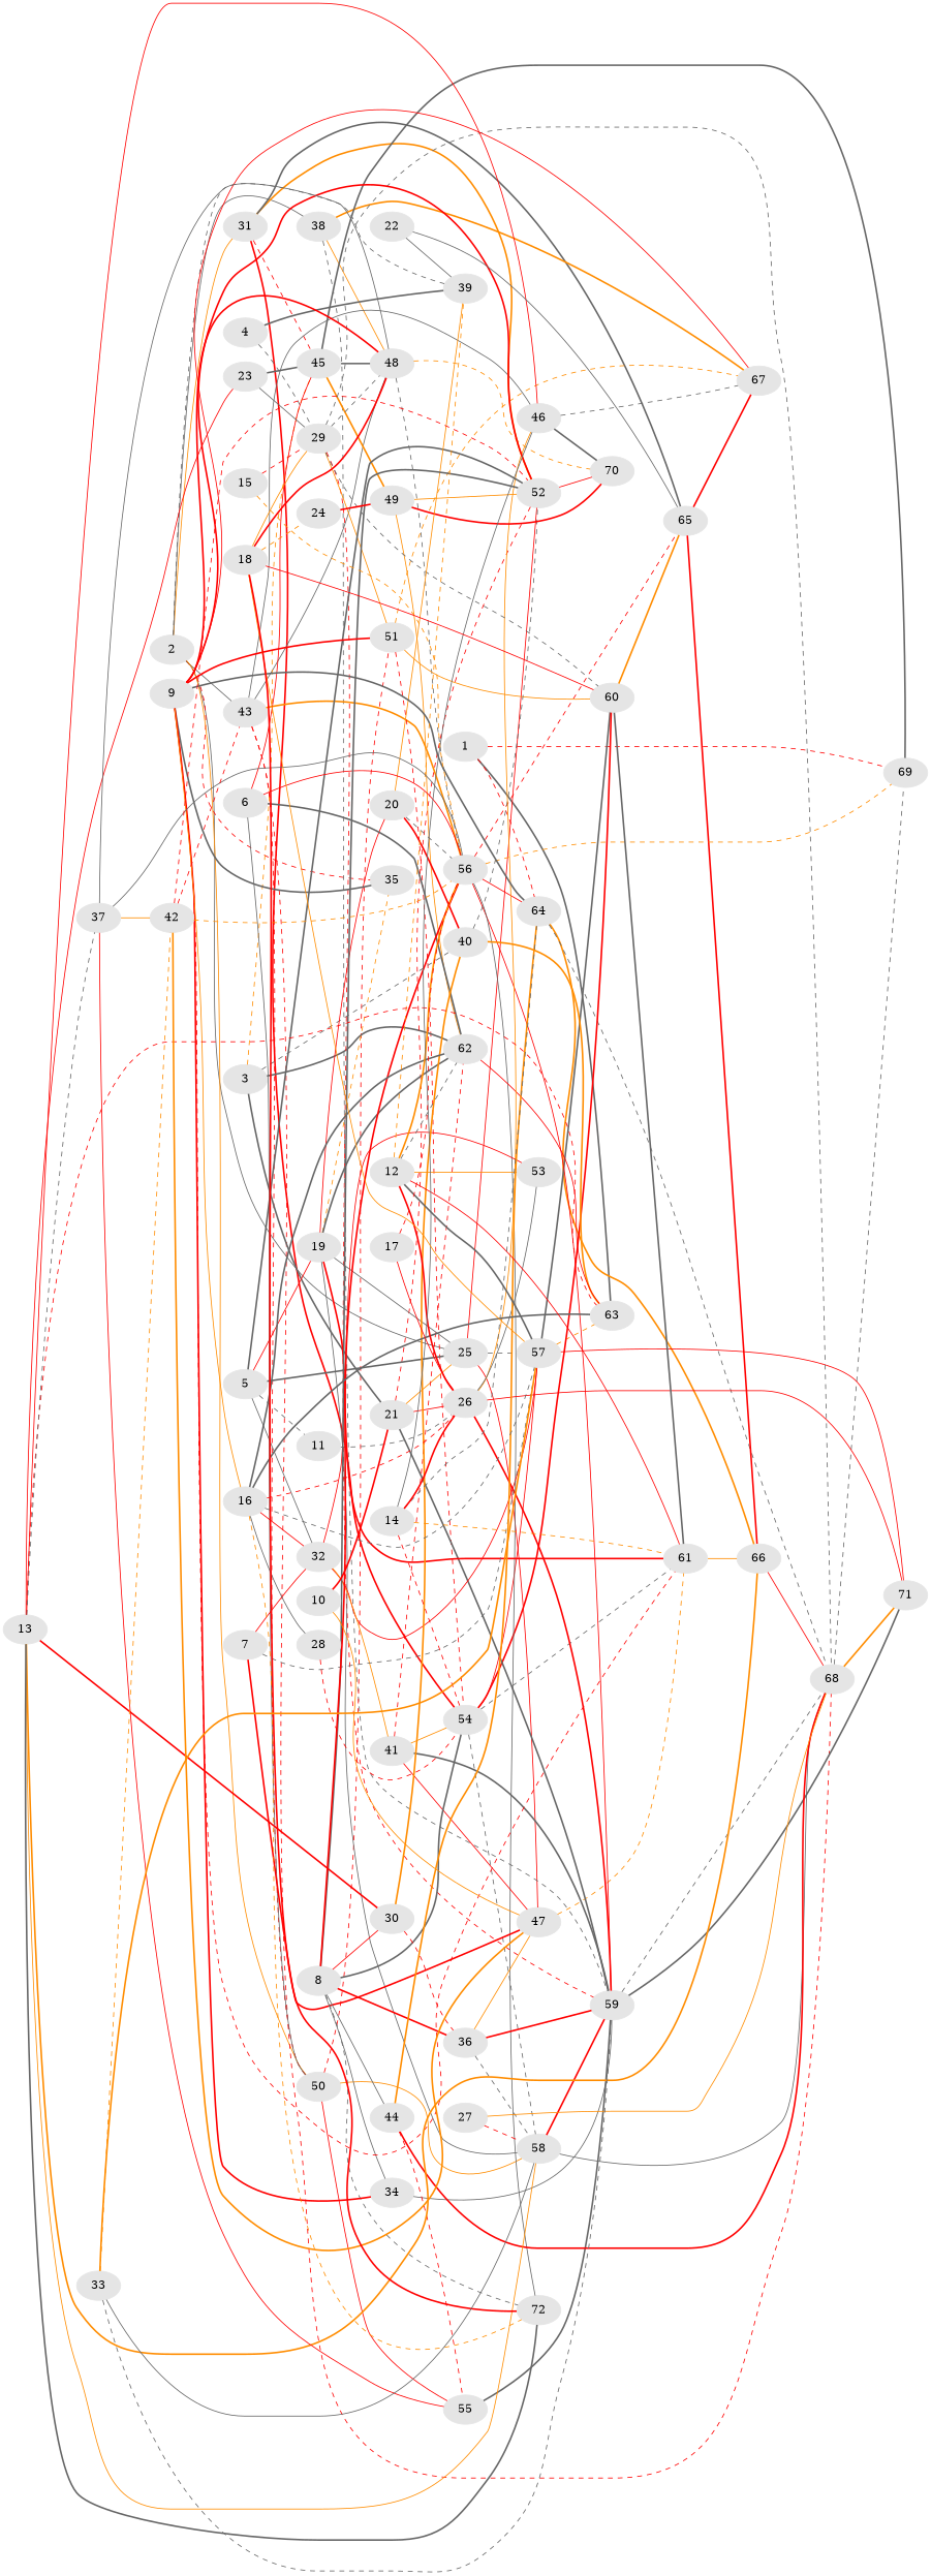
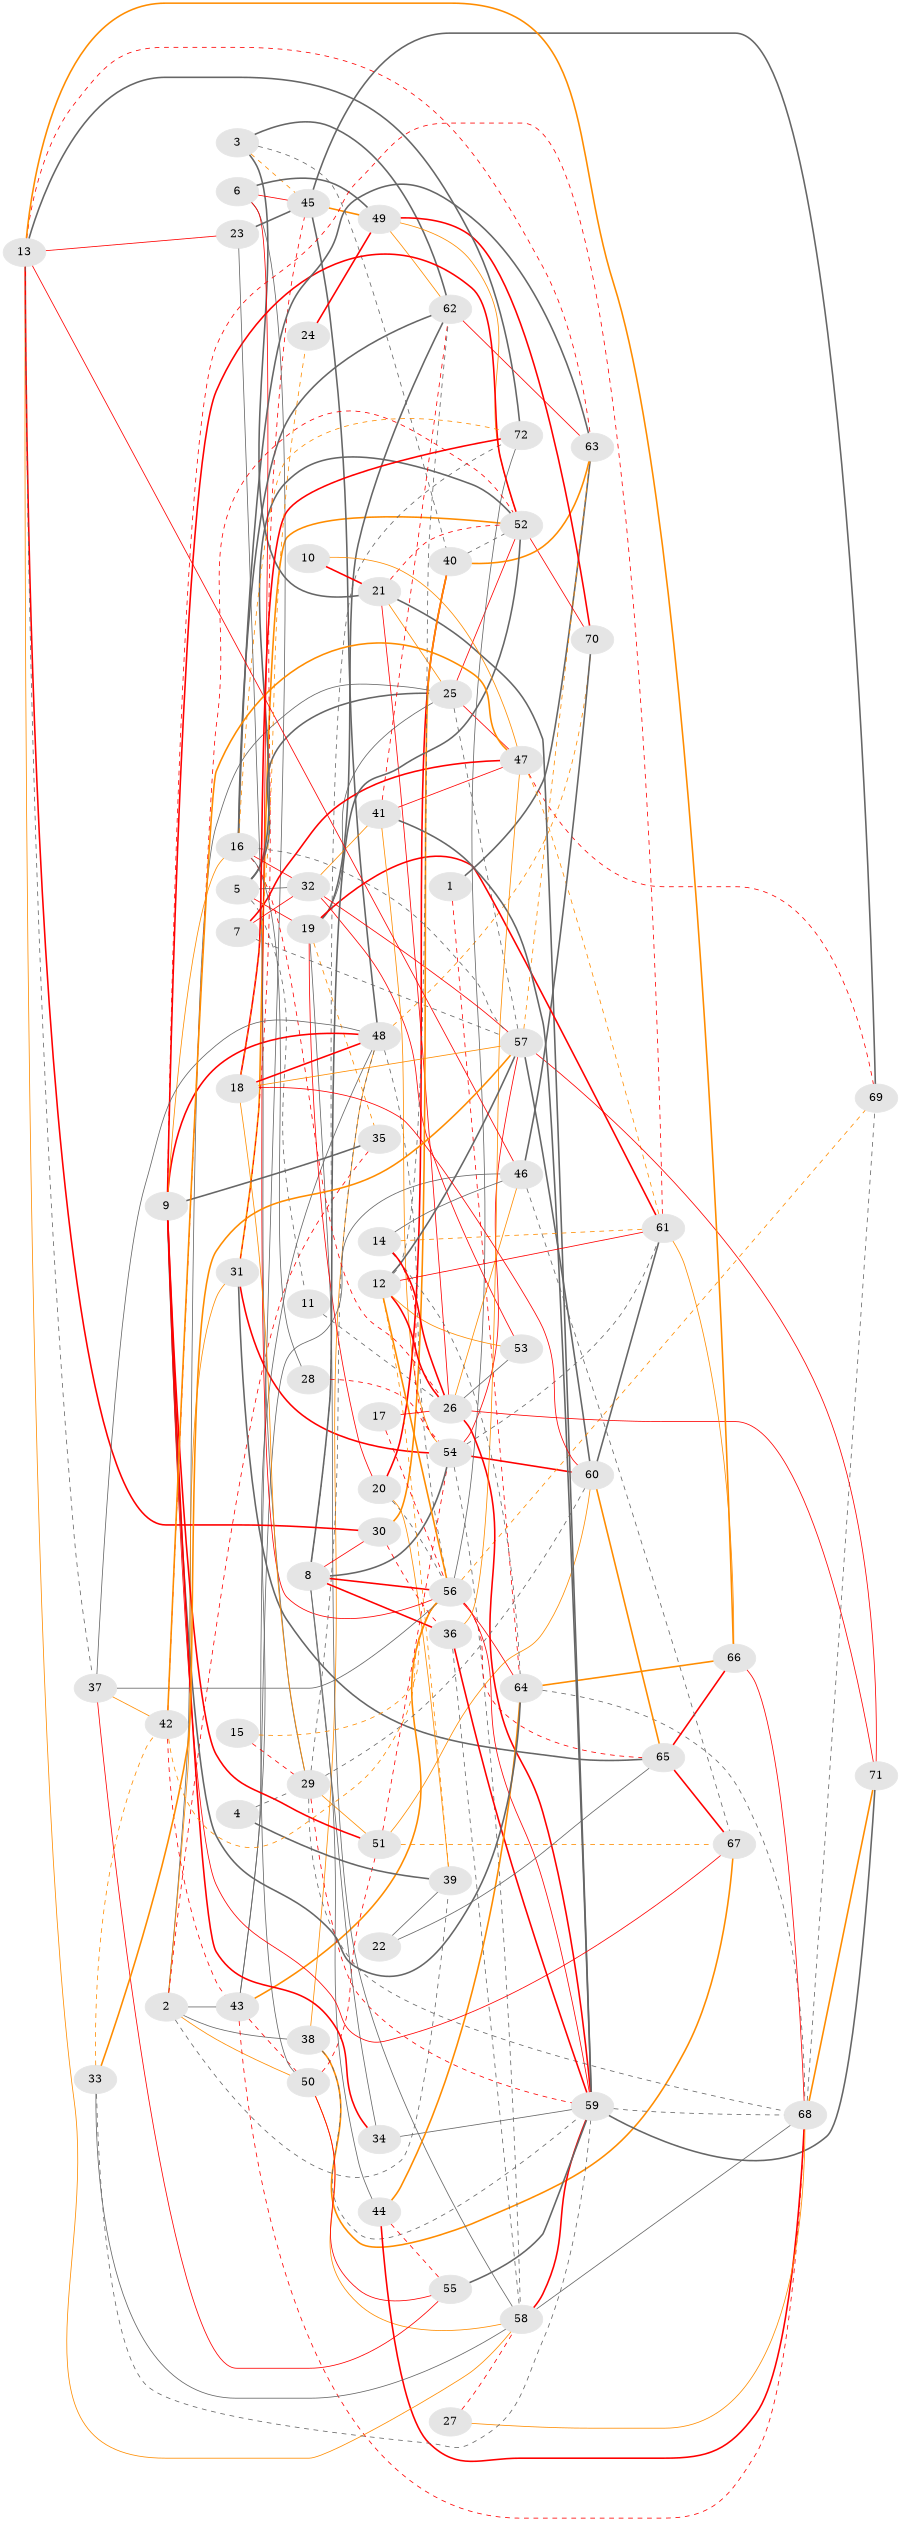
  graph {
    rankdir=LR
    node [color=gray90 style=filled]
    edge [color=red style=solid weight=1.0]
    1
    63
    64
    66
    68
    2
    25
    31
    35
    38
    39
    43
    50
    52
    47
    57
    45
    54
    65
    48
    67
    59
    56
    46
    51
    58
    55
    3
    21
    40
    62
    26
    49
    69
    4
    29
    60
    5
    11
    19
    32
    61
    20
    53
    41
    70
    6
    72
    7
    71
    8
    30
    34
    36
    44
    9
    16
    28
    10
    12
    13
    23
    37
    42
    14
    15
    17
    18
    24
    22
    27
    33
    1 -- 63 [color=gray40 style=bold]
    1 -- 64 [style=dashed]
    64 -- 66 [color=darkorange style=bold]
    64 -- 68 [color=gray40 style=dashed]
    66 -- 68
    68 -- 69 [color=gray40 style=dashed]
    68 -- 71 [color=darkorange style=bold]
    2 -- 25 [color=gray40]
    2 -- 31 [color=darkorange]
    2 -- 35 [style=dashed]
    2 -- 38 [color=gray40]
    2 -- 39 [color=gray40 style=dashed]
    2 -- 43 [color=gray40]
    2 -- 50 [color=darkorange]
    25 -- 52 [weight=2.0]
    25 -- 47
    25 -- 57 [color=gray40 style=dashed]
    31 -- 52 [color=darkorange style=bold]
    31 -- 45 [style=dashed]
    31 -- 54 [style=bold]
    31 -- 65 [color=gray40 style=bold]
    38 -- 48 [color=darkorange]
    38 -- 67 [color=darkorange style=bold]
    38 -- 59 [color=gray40 style=dashed]
    43 -- 68 [style=dashed]
    43 -- 50 [style=dashed]
    43 -- 48 [color=gray40]
    43 -- 56 [color=darkorange style=bold]
    43 -- 46 [color=gray40]
    50 -- 51 [style=dashed]
    50 -- 58 [color=darkorange]
    50 -- 55
    52 -- 70
-   1 -- 69 [style=dashed]
+   47 -- 69 [style=dashed]
    47 -- 61 [color=darkorange style=dashed]
    57 -- 63 [color=darkorange style=dashed]
    57 -- 60 [color=gray40 style=bold]
    57 -- 71
    45 -- 48 [color=gray40 style=bold]
    45 -- 49 [color=darkorange style=bold]
    45 -- 69 [color=gray40 style=bold]
    54 -- 57
    54 -- 58 [color=gray40 style=dashed weight=2.0]
    54 -- 60 [style=bold]
    54 -- 61 [color=gray40 style=dashed]
    65 -- 66 [style=bold]
    65 -- 67 [style=bold]
    48 -- 56 [color=gray40 style=dashed]
    48 -- 70 [color=darkorange style=dashed]
    59 -- 68 [color=gray40 style=dashed]
    59 -- 71 [color=gray40 style=bold]
    56 -- 64
    56 -- 65 [style=dashed]
    56 -- 59
    56 -- 69 [color=darkorange style=dashed]
    56 -- 72 [color=gray40]
    46 -- 67 [color=gray40 style=dashed]
    46 -- 70 [color=gray40 style=bold]
    51 -- 54 [style=dashed]
    51 -- 67 [color=darkorange style=dashed]
    51 -- 60 [color=darkorange]
    58 -- 68 [color=gray40]
    58 -- 59 [style=bold]
    55 -- 59 [color=gray40 style=bold]
    3 -- 45 [color=darkorange style=dashed]
    3 -- 21 [color=gray40 style=bold]
    3 -- 40 [color=gray40 style=dashed]
    3 -- 62 [color=gray40 style=bold]
    21 -- 25 [color=darkorange]
    21 -- 52 [style=dashed]
    21 -- 59 [color=gray40 style=bold]
    21 -- 26
    40 -- 63 [color=darkorange style=bold]
    40 -- 52 [color=gray40 style=dashed]
    62 -- 63
    26 -- 59 [style=bold]
    26 -- 46 [color=darkorange]
    26 -- 53 [color=gray40]
    26 -- 71
    49 -- 52 [color=darkorange]
    49 -- 62 [color=darkorange]
    49 -- 70 [style=bold]
    4 -- 39 [color=gray40 style=bold]
    4 -- 29 [color=gray40 style=dashed]
    29 -- 68 [color=gray40 style=dashed]
    29 -- 48 [color=gray40 style=dashed]
    29 -- 59 [style=dashed]
    29 -- 51 [color=darkorange]
    29 -- 60 [color=gray40 style=dashed]
    60 -- 65 [color=darkorange style=bold]
    60 -- 61 [color=gray40 style=bold]
    5 -- 25 [color=gray40 style=bold]
    5 -- 52 [color=gray40 style=bold]
    5 -- 11 [color=gray40 style=dashed]
    5 -- 19
    5 -- 32 [color=gray40]
    11 -- 26 [color=gray40 style=dashed]
    19 -- 25 [color=gray40]
    19 -- 35 [color=darkorange style=dashed]
    19 -- 58 [color=gray40]
    19 -- 62 [color=gray40 style=bold]
    19 -- 61 [style=bold]
    19 -- 20
    32 -- 57
    32 -- 53
    32 -- 41 [color=darkorange]
    61 -- 66 [color=darkorange]
    20 -- 39 [color=darkorange]
    20 -- 56 [color=gray40 style=dashed]
    20 -- 40 [style=bold]
    41 -- 47
    41 -- 54 [color=darkorange]
    41 -- 59 [color=gray40 style=bold]
    41 -- 62 [style=dashed]
    6 -- 50 [color=gray40]
    6 -- 45
    6 -- 56
-   6 -- 62 [color=gray40 style=bold]
+   6 -- 49 [color=gray40 style=bold]
    7 -- 47 [style=bold]
    7 -- 57 [color=gray40 style=dashed]
    7 -- 32
    8 -- 52 [color=gray40 style=bold]
    8 -- 54 [color=gray40 style=bold]
    8 -- 56 [style=bold]
    8 -- 72 [color=gray40 style=dashed]
    8 -- 30
    8 -- 34 [color=gray40]
    8 -- 36 [style=bold]
    8 -- 44 [color=gray40]
    30 -- 40 [color=darkorange style=bold]
    30 -- 36 [style=dashed]
    34 -- 59 [color=gray40]
    36 -- 47 [color=darkorange]
    36 -- 59 [style=bold]
    36 -- 58 [color=gray40 style=dashed]
    44 -- 64 [color=darkorange style=bold]
    44 -- 68 [style=bold]
    44 -- 55 [style=dashed]
    9 -- 64 [color=gray40 style=bold]
    9 -- 35 [color=gray40 style=bold]
    9 -- 52 [style=bold]
    9 -- 48 [style=bold]
    9 -- 67
    9 -- 51 [style=bold]
    9 -- 61 [style=dashed]
    9 -- 34 [style=bold]
    9 -- 16 [color=darkorange]
    16 -- 63 [color=gray40 style=bold]
    16 -- 57 [color=gray40 style=dashed]
    16 -- 62 [color=gray40 style=bold]
    16 -- 26 [style=dashed]
    16 -- 32
    16 -- 72 [color=darkorange style=dashed]
    16 -- 28 [color=gray40]
    28 -- 54 [style=dashed]
    10 -- 47 [color=darkorange]
    10 -- 21 [style=bold]
    12 -- 39 [color=darkorange style=dashed]
    12 -- 57 [color=gray40 style=bold]
    12 -- 56 [color=darkorange style=bold]
    12 -- 62 [color=gray40 style=dashed]
    12 -- 26 [style=bold]
    12 -- 61
    12 -- 53 [color=darkorange]
    13 -- 63 [style=dashed]
    13 -- 66 [color=darkorange style=bold]
    13 -- 46
    13 -- 58 [color=darkorange]
    13 -- 72 [color=gray40 style=bold]
    13 -- 30 [style=bold]
    13 -- 23
    13 -- 37 [color=gray40 style=dashed]
    23 -- 45 [color=gray40 style=bold]
    23 -- 29 [color=gray40]
    37 -- 48 [color=gray40]
    37 -- 56 [color=gray40]
    37 -- 55
    37 -- 42 [color=darkorange]
    42 -- 43 [style=dashed]
    42 -- 52 [style=dashed]
    42 -- 47 [color=darkorange style=bold weight=2.0]
    42 -- 56 [color=darkorange style=dashed weight=2.0]
    14 -- 64 [color=gray40 style=dashed]
    14 -- 54 [style=dashed]
    14 -- 46 [color=gray40]
    14 -- 26 [style=bold]
    14 -- 61 [color=darkorange style=dashed]
    15 -- 56 [color=darkorange style=dashed]
    15 -- 29 [style=dashed]
    17 -- 56 [style=dashed]
    17 -- 26
    18 -- 57 [color=darkorange]
    18 -- 48 [style=bold]
    18 -- 29 [color=darkorange]
    18 -- 60
    18 -- 72 [style=bold]
    18 -- 24 [color=darkorange style=dashed]
    24 -- 49 [style=bold]
    22 -- 39 [color=gray40]
    22 -- 65 [color=gray40]
    27 -- 68 [color=darkorange]
    27 -- 58 [style=dashed]
    33 -- 57 [color=darkorange style=bold]
    33 -- 59 [color=gray40 style=dashed]
    33 -- 58 [color=gray40]
    33 -- 42 [color=darkorange style=dashed]
  }
